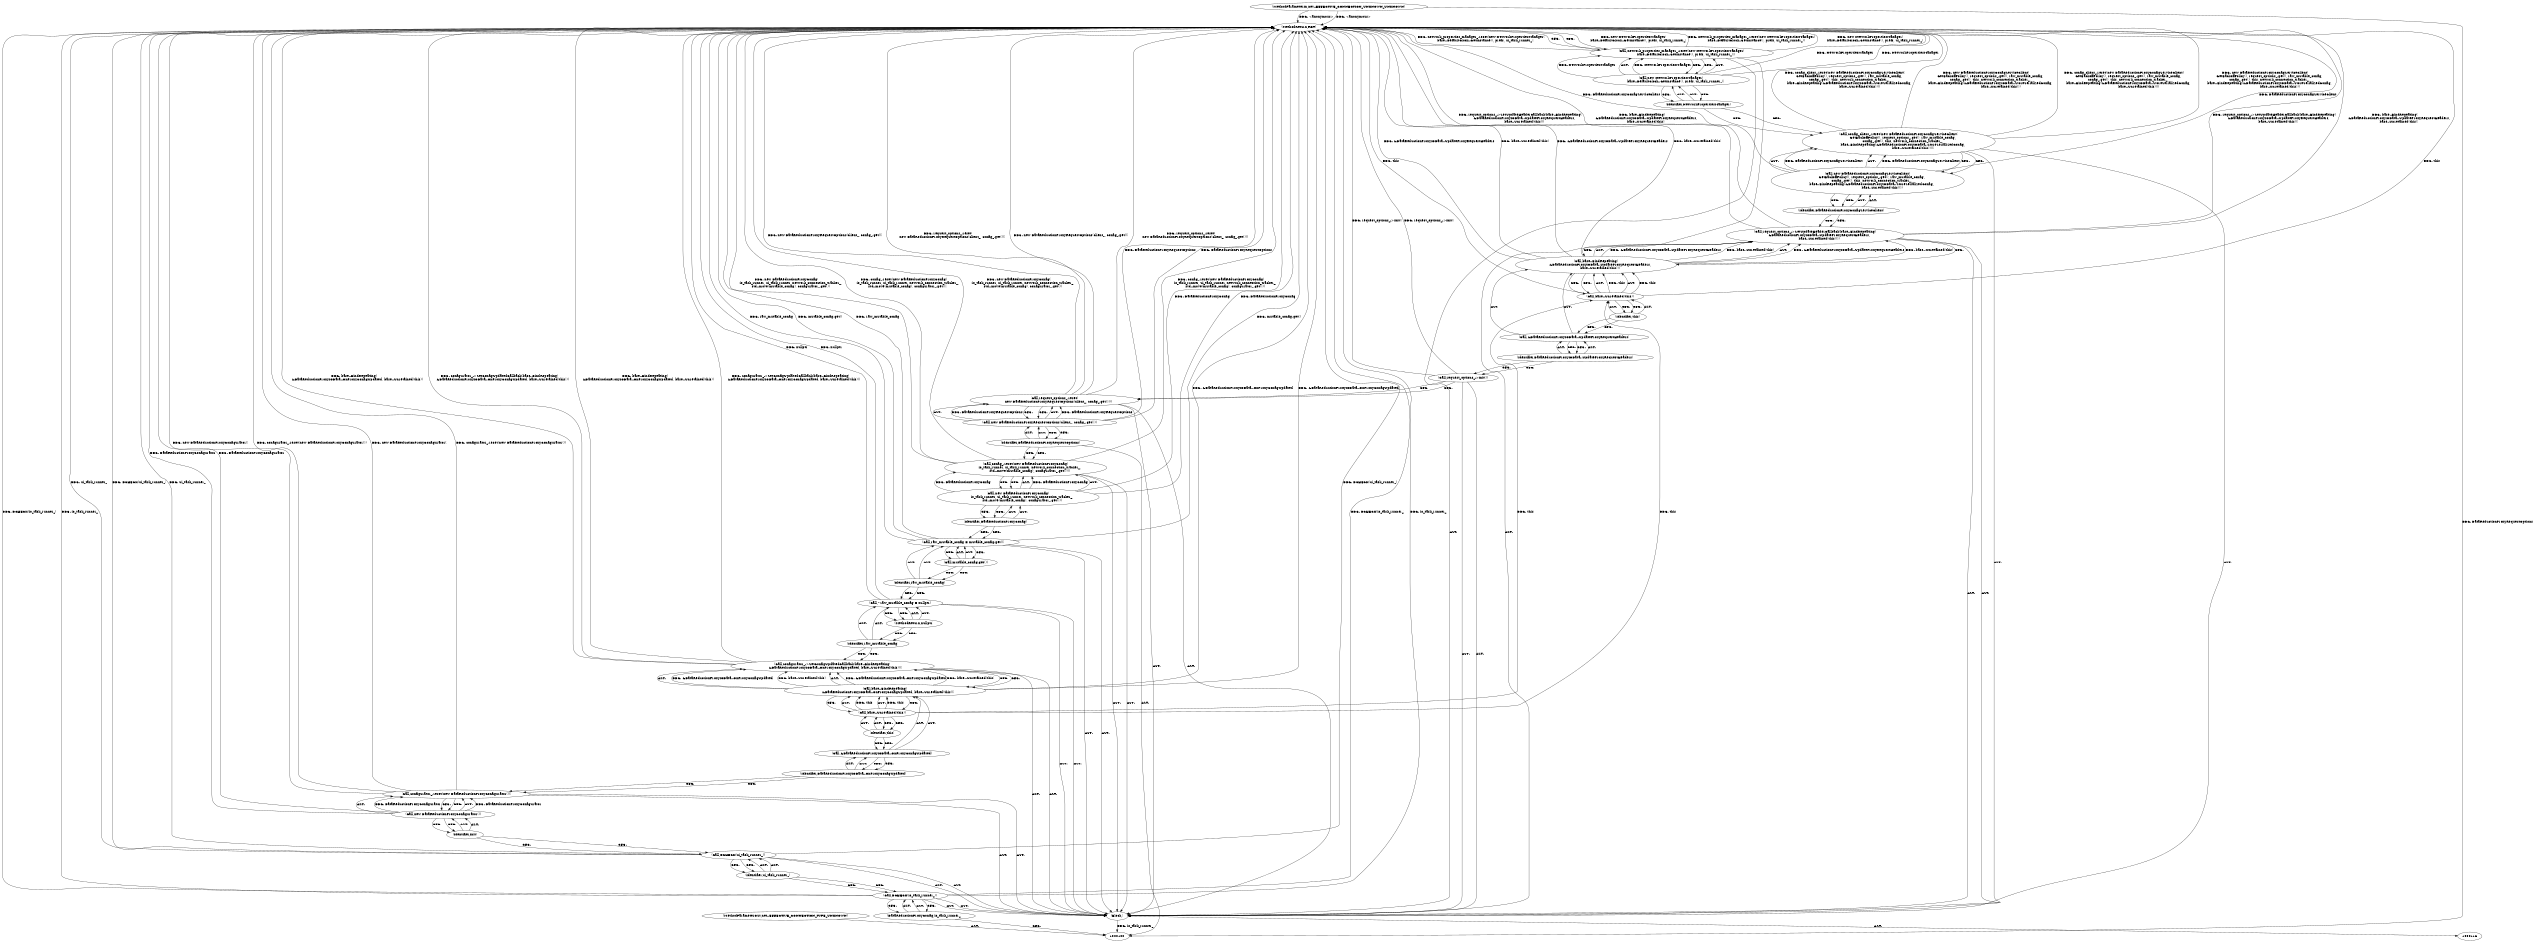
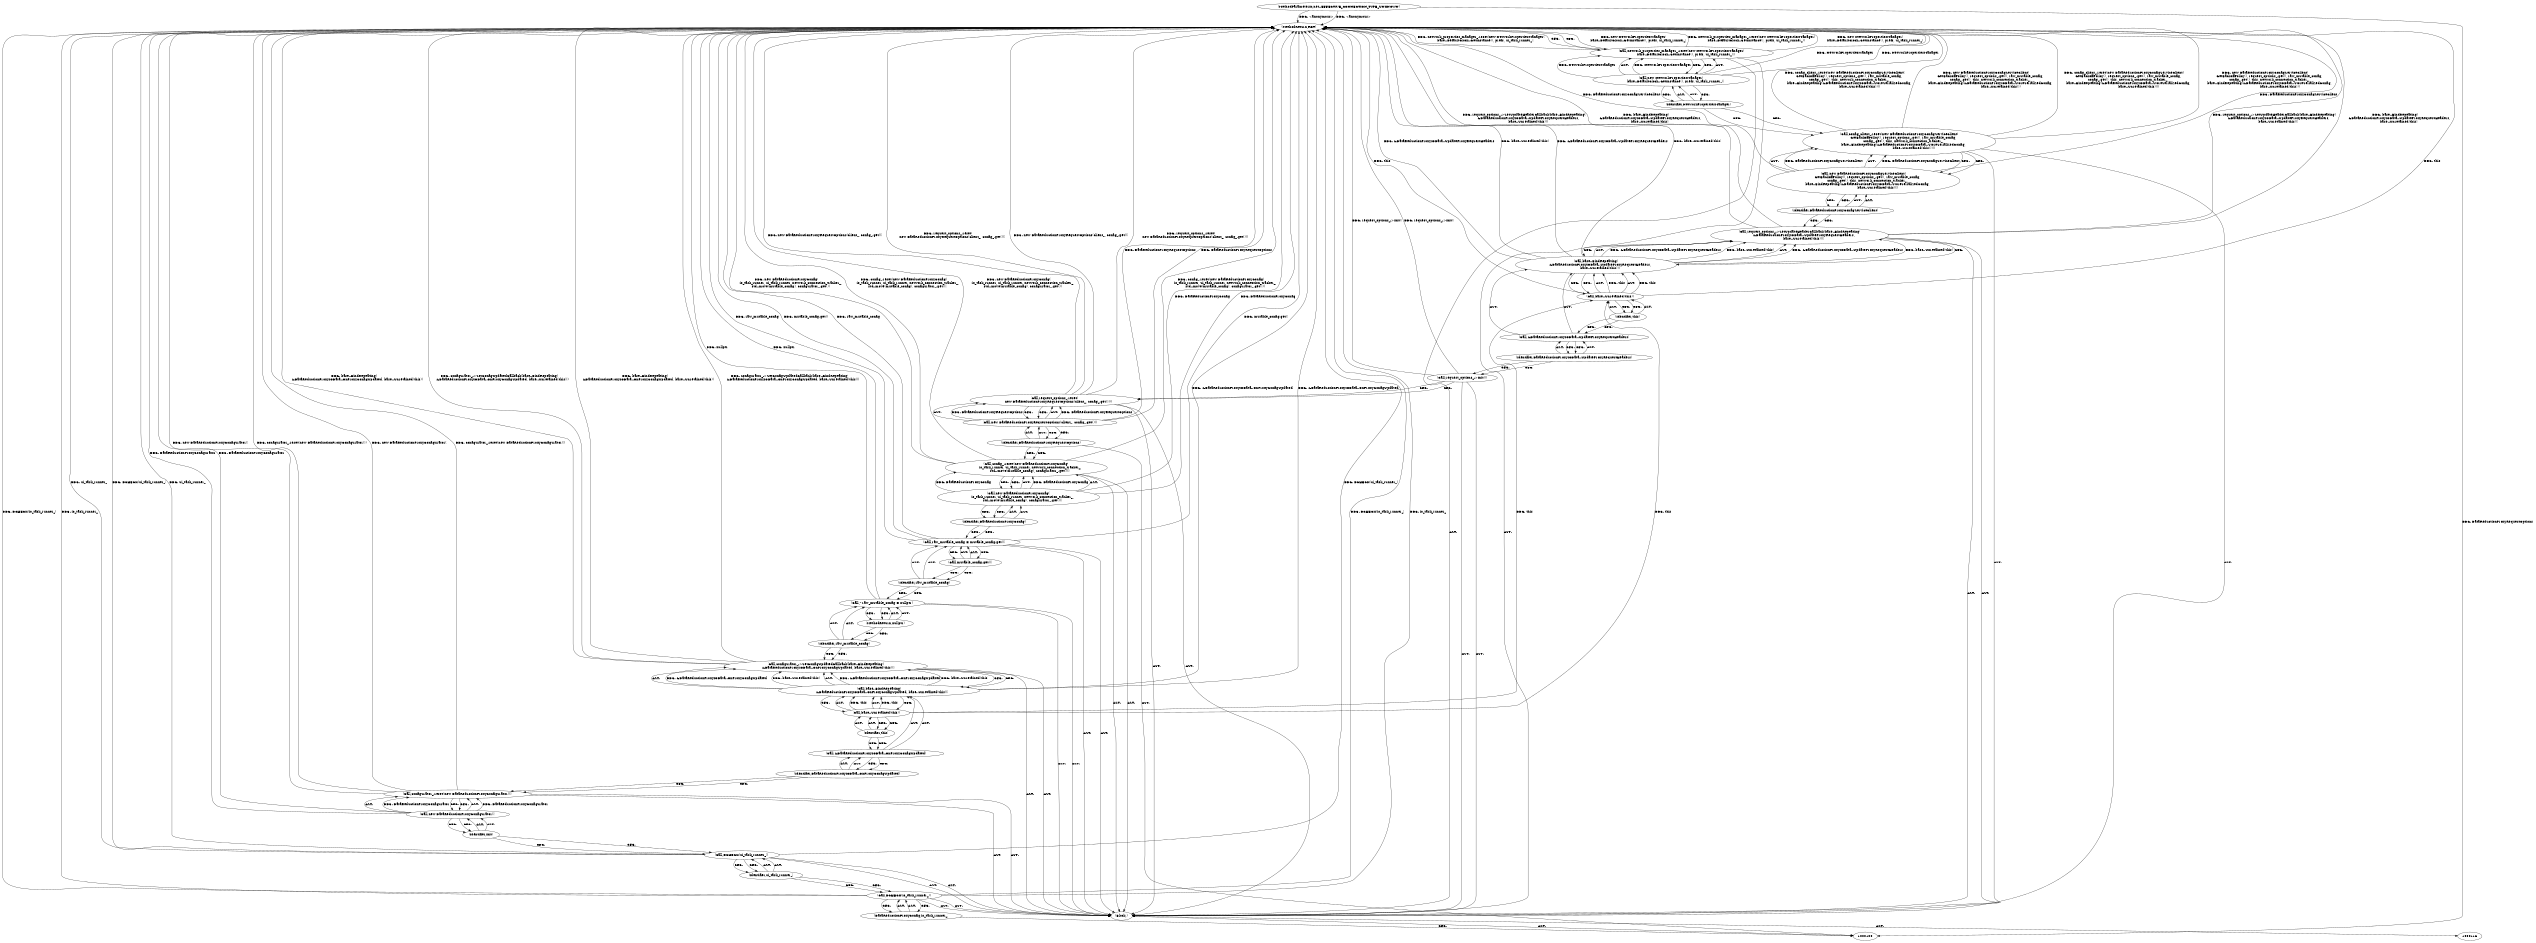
  digraph {
-   n1 [label="(MethodParameterIn,net::EFFECTIVE_CONNECTION_UNKNOWN_UNKNOWN)"]
+   n1 [label="(MethodParameterIn,net::EFFECTIVE_CONNECTION_TYPE_UNKNOWN)"]
    n2 [label="(MethodReturn,RET)"]
    1000100
    n4 [label="(Call,network_properties_manager_.reset(new NetworkPropertiesManager(\n         base::DefaultClock::GetInstance(), prefs, ui_task_runner_)))"]
-   n5 [label="(MethodParameterOut,net::EFFECTIVE_CONNECTION_TYPE_UNKNOWN)"]
    n6 [label="(Block,)"]
    n7 [label="(Call,new NetworkPropertiesManager(\n         base::DefaultClock::GetInstance(), prefs, ui_task_runner_))"]
    1000116
    n9 [label="(Call,DCHECK(io_task_runner_))"]
    n10 [label="(DataReductionProxyConfig,io_task_runner_)"]
    n11 [label="(Call,DCHECK(ui_task_runner_))"]
    n12 [label="(Identifier,ui_task_runner_)"]
    n13 [label="(Call,configurator_.reset(new DataReductionProxyConfigurator()))"]
    n14 [label="(Call,new DataReductionProxyConfigurator())"]
    n15 [label="(Identifier,Init)"]
    n16 [label="(Call,configurator_->SetConfigUpdatedCallback(base::BindRepeating(\n      &DataReductionProxyIOData::OnProxyConfigUpdated, base::Unretained(this))))"]
    n17 [label="(Call,base::BindRepeating(\n      &DataReductionProxyIOData::OnProxyConfigUpdated, base::Unretained(this)))"]
    n18 [label="(Call,base::Unretained(this))"]
    n19 [label="(Identifier,this)"]
    n20 [label="(Call,base::Unretained(this))"]
    n21 [label="(Call,&DataReductionProxyIOData::OnProxyConfigUpdated)"]
    n22 [label="(Call,base::BindRepeating(\n        &DataReductionProxyIOData::UpdateProxyRequestHeaders,\n        base::Unretained(this)))"]
    n23 [label="(Identifier,this)"]
    n24 [label="(Identifier,DataReductionProxyIOData::OnProxyConfigUpdated)"]
    n25 [label="(Call,* raw_mutable_config = nullptr)"]
    n26 [label="(MethodReturn,nullptr)"]
    n27 [label="(Identifier,raw_mutable_config)"]
    n28 [label="(Call,mutable_config.get())"]
    n29 [label="(Call,raw_mutable_config = mutable_config.get())"]
    n30 [label="(Identifier,raw_mutable_config)"]
    n31 [label="(Call,new DataReductionProxyConfig(\n        io_task_runner, ui_task_runner, network_connection_tracker_,\n        std::move(mutable_config), configurator_.get()))"]
    n32 [label="(Identifier,DataReductionProxyConfig)"]
    n33 [label="(Call,config_.reset(new DataReductionProxyConfig(\n        io_task_runner, ui_task_runner, network_connection_tracker_,\n        std::move(mutable_config), configurator_.get())))"]
    n34 [label="(Call,request_options_.reset(\n        new DataReductionProxyRequestOptions(client_, config_.get())))"]
    n35 [label="(Call,new DataReductionProxyRequestOptions(client_, config_.get()))"]
    n36 [label="(Identifier,DataReductionProxyRequestOptions)"]
    n37 [label="(Call,request_options_->Init())"]
    n38 [label="(Call,request_options_->SetUpdateHeaderCallback(base::BindRepeating(\n        &DataReductionProxyIOData::UpdateProxyRequestHeaders,\n        base::Unretained(this))))"]
    n39 [label="(Call,&DataReductionProxyIOData::UpdateProxyRequestHeaders)"]
    n40 [label="(Identifier,DataReductionProxyIOData::UpdateProxyRequestHeaders)"]
    n41 [label="(Call,new DataReductionProxyConfigServiceClient(\n        GetBackoffPolicy(), request_options_.get(), raw_mutable_config,\n        config_.get(), this, network_connection_tracker_,\n        base::BindRepeating(&DataReductionProxyIOData::StoreSerializedConfig,\n                            base::Unretained(this))))"]
    n42 [label="(Identifier,DataReductionProxyConfigServiceClient)"]
    n43 [label="(Call,config_client_.reset(new DataReductionProxyConfigServiceClient(\n        GetBackoffPolicy(), request_options_.get(), raw_mutable_config,\n        config_.get(), this, network_connection_tracker_,\n        base::BindRepeating(&DataReductionProxyIOData::StoreSerializedConfig,\n                            base::Unretained(this)))))"]
    n44 [label="(Identifier,NetworkPropertiesManager)"]
    n1 -> n2 [label="DDG: <anonymous>"]
    n1 -> n2 [label="DDG: <anonymous>"]
    n1 -> 1000100 [label="DDG: DataReductionProxyRequestOptions"]
    n2 -> n4 [label="CFG: "]
    n2 -> n4 [label="CFG: "]
    n4 -> n2 [label="DDG: new NetworkPropertiesManager(\n         base::DefaultClock::GetInstance(), prefs, ui_task_runner_)"]
    n4 -> n2 [label="DDG: network_properties_manager_.reset(new NetworkPropertiesManager(\n         base::DefaultClock::GetInstance(), prefs, ui_task_runner_))"]
    n4 -> n2 [label="DDG: new NetworkPropertiesManager(\n         base::DefaultClock::GetInstance(), prefs, ui_task_runner_)"]
    n4 -> n2 [label="DDG: network_properties_manager_.reset(new NetworkPropertiesManager(\n         base::DefaultClock::GetInstance(), prefs, ui_task_runner_))"]
    n4 -> n6 [label="AST: "]
    n4 -> n6 [label="AST: "]
    n4 -> n7 [label="CFG: "]
    n4 -> n7 [label="CFG: "]
-   n5 -> 1000100 [label="AST: "]
-   n6 -> 1000100 [label="DDG: io_task_runner_"]
+   n6 -> 1000100 [label="AST: "]
    n6 -> 1000116 [label="AST: "]
    n7 -> n2 [label="DDG: NetworkPropertiesManager"]
    n7 -> n2 [label="DDG: NetworkPropertiesManager"]
    n7 -> n4 [label="AST: "]
    n7 -> n4 [label="DDG: NetworkPropertiesManager"]
    n7 -> n4 [label="AST: "]
    n7 -> n4 [label="DDG: NetworkPropertiesManager"]
    n7 -> n44 [label="CFG: "]
    n7 -> n44 [label="CFG: "]
    n9 -> n2 [label="DDG: io_task_runner_"]
    n9 -> n2 [label="DDG: DCHECK(io_task_runner_)"]
    n9 -> n2 [label="DDG: io_task_runner_"]
    n9 -> n2 [label="DDG: DCHECK(io_task_runner_)"]
    n9 -> n6 [label="AST: "]
    n9 -> n6 [label="AST: "]
    n9 -> n10 [label="CFG: "]
    n9 -> n10 [label="CFG: "]
    n10 -> 1000100 [label="CFG: "]
    n10 -> n9 [label="AST: "]
    n10 -> n9 [label="AST: "]
    n11 -> n2 [label="DDG: DCHECK(ui_task_runner_)"]
    n11 -> n2 [label="DDG: ui_task_runner_"]
    n11 -> n2 [label="DDG: DCHECK(ui_task_runner_)"]
    n11 -> n2 [label="DDG: ui_task_runner_"]
    n11 -> n6 [label="AST: "]
    n11 -> n6 [label="AST: "]
    n11 -> n12 [label="CFG: "]
    n11 -> n12 [label="CFG: "]
    n12 -> n9 [label="CFG: "]
    n12 -> n9 [label="CFG: "]
    n12 -> n11 [label="AST: "]
    n12 -> n11 [label="AST: "]
    n13 -> n2 [label="DDG: new DataReductionProxyConfigurator()"]
    n13 -> n2 [label="DDG: configurator_.reset(new DataReductionProxyConfigurator())"]
    n13 -> n2 [label="DDG: new DataReductionProxyConfigurator()"]
    n13 -> n2 [label="DDG: configurator_.reset(new DataReductionProxyConfigurator())"]
    n13 -> n6 [label="AST: "]
    n13 -> n6 [label="AST: "]
    n13 -> n14 [label="CFG: "]
    n13 -> n14 [label="CFG: "]
    n14 -> n2 [label="DDG: DataReductionProxyConfigurator"]
    n14 -> n2 [label="DDG: DataReductionProxyConfigurator"]
    n14 -> n13 [label="AST: "]
    n14 -> n13 [label="DDG: DataReductionProxyConfigurator"]
    n14 -> n13 [label="AST: "]
    n14 -> n13 [label="DDG: DataReductionProxyConfigurator"]
    n14 -> n15 [label="CFG: "]
    n14 -> n15 [label="CFG: "]
    n15 -> n11 [label="CFG: "]
    n15 -> n11 [label="CFG: "]
    n15 -> n14 [label="AST: "]
    n15 -> n14 [label="AST: "]
    n16 -> n2 [label="DDG: base::BindRepeating(\n      &DataReductionProxyIOData::OnProxyConfigUpdated, base::Unretained(this))"]
    n16 -> n2 [label="DDG: configurator_->SetConfigUpdatedCallback(base::BindRepeating(\n      &DataReductionProxyIOData::OnProxyConfigUpdated, base::Unretained(this)))"]
    n16 -> n2 [label="DDG: base::BindRepeating(\n      &DataReductionProxyIOData::OnProxyConfigUpdated, base::Unretained(this))"]
    n16 -> n2 [label="DDG: configurator_->SetConfigUpdatedCallback(base::BindRepeating(\n      &DataReductionProxyIOData::OnProxyConfigUpdated, base::Unretained(this)))"]
    n16 -> n6 [label="AST: "]
    n16 -> n6 [label="AST: "]
    n16 -> n17 [label="CFG: "]
    n16 -> n17 [label="CFG: "]
    n17 -> n2 [label="DDG: &DataReductionProxyIOData::OnProxyConfigUpdated"]
    n17 -> n2 [label="DDG: &DataReductionProxyIOData::OnProxyConfigUpdated"]
    n17 -> n16 [label="AST: "]
    n17 -> n16 [label="DDG: &DataReductionProxyIOData::OnProxyConfigUpdated"]
    n17 -> n16 [label="DDG: base::Unretained(this)"]
    n17 -> n16 [label="AST: "]
    n17 -> n16 [label="DDG: &DataReductionProxyIOData::OnProxyConfigUpdated"]
    n17 -> n16 [label="DDG: base::Unretained(this)"]
    n17 -> n18 [label="CFG: "]
    n17 -> n18 [label="CFG: "]
    n18 -> n17 [label="AST: "]
    n18 -> n17 [label="DDG: this"]
    n18 -> n17 [label="AST: "]
    n18 -> n17 [label="DDG: this"]
    n18 -> n19 [label="CFG: "]
    n18 -> n19 [label="CFG: "]
    n18 -> n20 [label="DDG: this"]
    n18 -> n20 [label="DDG: this"]
    n19 -> n18 [label="AST: "]
    n19 -> n18 [label="AST: "]
    n19 -> n21 [label="CFG: "]
    n19 -> n21 [label="CFG: "]
    n20 -> n2 [label="DDG: this"]
    n20 -> n2 [label="DDG: this"]
    n20 -> n22 [label="AST: "]
    n20 -> n22 [label="DDG: this"]
    n20 -> n22 [label="AST: "]
    n20 -> n22 [label="DDG: this"]
    n20 -> n23 [label="CFG: "]
    n20 -> n23 [label="CFG: "]
    n21 -> n17 [label="AST: "]
    n21 -> n17 [label="AST: "]
    n21 -> n24 [label="CFG: "]
    n21 -> n24 [label="CFG: "]
    n22 -> n2 [label="DDG: &DataReductionProxyIOData::UpdateProxyRequestHeaders"]
    n22 -> n2 [label="DDG: base::Unretained(this)"]
    n22 -> n2 [label="DDG: &DataReductionProxyIOData::UpdateProxyRequestHeaders"]
    n22 -> n2 [label="DDG: base::Unretained(this)"]
    n22 -> n20 [label="CFG: "]
    n22 -> n20 [label="CFG: "]
    n22 -> n38 [label="AST: "]
    n22 -> n38 [label="DDG: &DataReductionProxyIOData::UpdateProxyRequestHeaders"]
    n22 -> n38 [label="DDG: base::Unretained(this)"]
    n22 -> n38 [label="AST: "]
    n22 -> n38 [label="DDG: &DataReductionProxyIOData::UpdateProxyRequestHeaders"]
    n22 -> n38 [label="DDG: base::Unretained(this)"]
    n23 -> n20 [label="AST: "]
    n23 -> n20 [label="AST: "]
    n23 -> n39 [label="CFG: "]
    n23 -> n39 [label="CFG: "]
    n24 -> n13 [label="CFG: "]
    n24 -> n13 [label="CFG: "]
    n24 -> n21 [label="AST: "]
    n24 -> n21 [label="AST: "]
    n25 -> n2 [label="DDG: nullptr"]
    n25 -> n2 [label="DDG: nullptr"]
    n25 -> n6 [label="AST: "]
    n25 -> n6 [label="AST: "]
    n25 -> n26 [label="CFG: "]
    n25 -> n26 [label="CFG: "]
    n26 -> n25 [label="AST: "]
    n26 -> n25 [label="AST: "]
    n26 -> n27 [label="CFG: "]
    n26 -> n27 [label="CFG: "]
    n27 -> n16 [label="CFG: "]
    n27 -> n16 [label="CFG: "]
    n27 -> n25 [label="AST: "]
    n27 -> n25 [label="AST: "]
    n28 -> n29 [label="AST: "]
    n28 -> n29 [label="AST: "]
    n28 -> n30 [label="CFG: "]
    n28 -> n30 [label="CFG: "]
    n29 -> n2 [label="DDG: raw_mutable_config"]
    n29 -> n2 [label="DDG: mutable_config.get()"]
    n29 -> n2 [label="DDG: raw_mutable_config"]
    n29 -> n2 [label="DDG: mutable_config.get()"]
    n29 -> n6 [label="AST: "]
    n29 -> n6 [label="AST: "]
    n29 -> n28 [label="CFG: "]
    n29 -> n28 [label="CFG: "]
    n30 -> n25 [label="CFG: "]
    n30 -> n25 [label="CFG: "]
    n30 -> n29 [label="AST: "]
    n30 -> n29 [label="AST: "]
    n31 -> n2 [label="DDG: DataReductionProxyConfig"]
    n31 -> n2 [label="DDG: DataReductionProxyConfig"]
    n31 -> n32 [label="CFG: "]
    n31 -> n32 [label="CFG: "]
    n31 -> n33 [label="AST: "]
    n31 -> n33 [label="DDG: DataReductionProxyConfig"]
    n31 -> n33 [label="AST: "]
    n31 -> n33 [label="DDG: DataReductionProxyConfig"]
    n32 -> n29 [label="CFG: "]
    n32 -> n29 [label="CFG: "]
    n32 -> n31 [label="AST: "]
    n32 -> n31 [label="AST: "]
    n33 -> n2 [label="DDG: config_.reset(new DataReductionProxyConfig(\n        io_task_runner, ui_task_runner, network_connection_tracker_,\n        std::move(mutable_config), configurator_.get()))"]
    n33 -> n2 [label="DDG: new DataReductionProxyConfig(\n        io_task_runner, ui_task_runner, network_connection_tracker_,\n        std::move(mutable_config), configurator_.get())"]
    n33 -> n2 [label="DDG: config_.reset(new DataReductionProxyConfig(\n        io_task_runner, ui_task_runner, network_connection_tracker_,\n        std::move(mutable_config), configurator_.get()))"]
    n33 -> n2 [label="DDG: new DataReductionProxyConfig(\n        io_task_runner, ui_task_runner, network_connection_tracker_,\n        std::move(mutable_config), configurator_.get())"]
    n33 -> n6 [label="AST: "]
    n33 -> n6 [label="AST: "]
    n33 -> n31 [label="CFG: "]
    n33 -> n31 [label="CFG: "]
    n34 -> n2 [label="DDG: new DataReductionProxyRequestOptions(client_, config_.get())"]
    n34 -> n2 [label="DDG: request_options_.reset(\n        new DataReductionProxyRequestOptions(client_, config_.get()))"]
    n34 -> n2 [label="DDG: new DataReductionProxyRequestOptions(client_, config_.get())"]
    n34 -> n2 [label="DDG: request_options_.reset(\n        new DataReductionProxyRequestOptions(client_, config_.get()))"]
    n34 -> n6 [label="AST: "]
    n34 -> n6 [label="AST: "]
    n34 -> n35 [label="CFG: "]
    n34 -> n35 [label="CFG: "]
    n35 -> n2 [label="DDG: DataReductionProxyRequestOptions"]
    n35 -> n2 [label="DDG: DataReductionProxyRequestOptions"]
    n35 -> n34 [label="AST: "]
    n35 -> n34 [label="DDG: DataReductionProxyRequestOptions"]
    n35 -> n34 [label="AST: "]
    n35 -> n34 [label="DDG: DataReductionProxyRequestOptions"]
    n35 -> n36 [label="CFG: "]
    n35 -> n36 [label="CFG: "]
    n36 -> 1000100 [label="AST: "]
    n36 -> n33 [label="CFG: "]
    n36 -> n33 [label="CFG: "]
    n36 -> n35 [label="AST: "]
    n36 -> n35 [label="AST: "]
    n37 -> n2 [label="DDG: request_options_->Init()"]
    n37 -> n2 [label="DDG: request_options_->Init()"]
    n37 -> n6 [label="AST: "]
    n37 -> n6 [label="AST: "]
    n37 -> n34 [label="CFG: "]
    n37 -> n34 [label="CFG: "]
    n38 -> n2 [label="DDG: request_options_->SetUpdateHeaderCallback(base::BindRepeating(\n        &DataReductionProxyIOData::UpdateProxyRequestHeaders,\n        base::Unretained(this)))"]
    n38 -> n2 [label="DDG: base::BindRepeating(\n        &DataReductionProxyIOData::UpdateProxyRequestHeaders,\n        base::Unretained(this))"]
    n38 -> n2 [label="DDG: request_options_->SetUpdateHeaderCallback(base::BindRepeating(\n        &DataReductionProxyIOData::UpdateProxyRequestHeaders,\n        base::Unretained(this)))"]
    n38 -> n2 [label="DDG: base::BindRepeating(\n        &DataReductionProxyIOData::UpdateProxyRequestHeaders,\n        base::Unretained(this))"]
    n38 -> n6 [label="AST: "]
    n38 -> n6 [label="AST: "]
    n38 -> n22 [label="CFG: "]
    n38 -> n22 [label="CFG: "]
    n39 -> n22 [label="AST: "]
    n39 -> n22 [label="AST: "]
    n39 -> n40 [label="CFG: "]
    n39 -> n40 [label="CFG: "]
    n40 -> n37 [label="CFG: "]
    n40 -> n37 [label="CFG: "]
    n40 -> n39 [label="AST: "]
    n40 -> n39 [label="AST: "]
    n41 -> n2 [label="DDG: DataReductionProxyConfigServiceClient"]
    n41 -> n2 [label="DDG: DataReductionProxyConfigServiceClient"]
    n41 -> n42 [label="CFG: "]
    n41 -> n42 [label="CFG: "]
    n41 -> n43 [label="AST: "]
    n41 -> n43 [label="DDG: DataReductionProxyConfigServiceClient"]
    n41 -> n43 [label="AST: "]
    n41 -> n43 [label="DDG: DataReductionProxyConfigServiceClient"]
    n42 -> n38 [label="CFG: "]
    n42 -> n38 [label="CFG: "]
    n42 -> n41 [label="AST: "]
    n42 -> n41 [label="AST: "]
    n43 -> n2 [label="DDG: config_client_.reset(new DataReductionProxyConfigServiceClient(\n        GetBackoffPolicy(), request_options_.get(), raw_mutable_config,\n        config_.get(), this, network_connection_tracker_,\n        base::BindRepeating(&DataReductionProxyIOData::StoreSerializedConfig,\n                            base::Unretained(this))))"]
    n43 -> n2 [label="DDG: new DataReductionProxyConfigServiceClient(\n        GetBackoffPolicy(), request_options_.get(), raw_mutable_config,\n        config_.get(), this, network_connection_tracker_,\n        base::BindRepeating(&DataReductionProxyIOData::StoreSerializedConfig,\n                            base::Unretained(this)))"]
    n43 -> n2 [label="DDG: config_client_.reset(new DataReductionProxyConfigServiceClient(\n        GetBackoffPolicy(), request_options_.get(), raw_mutable_config,\n        config_.get(), this, network_connection_tracker_,\n        base::BindRepeating(&DataReductionProxyIOData::StoreSerializedConfig,\n                            base::Unretained(this))))"]
    n43 -> n2 [label="DDG: new DataReductionProxyConfigServiceClient(\n        GetBackoffPolicy(), request_options_.get(), raw_mutable_config,\n        config_.get(), this, network_connection_tracker_,\n        base::BindRepeating(&DataReductionProxyIOData::StoreSerializedConfig,\n                            base::Unretained(this)))"]
    n43 -> n6 [label="AST: "]
    n43 -> n6 [label="AST: "]
    n43 -> n41 [label="CFG: "]
    n43 -> n41 [label="CFG: "]
    n44 -> n7 [label="AST: "]
    n44 -> n7 [label="AST: "]
    n44 -> n43 [label="CFG: "]
    n44 -> n43 [label="CFG: "]
  }
